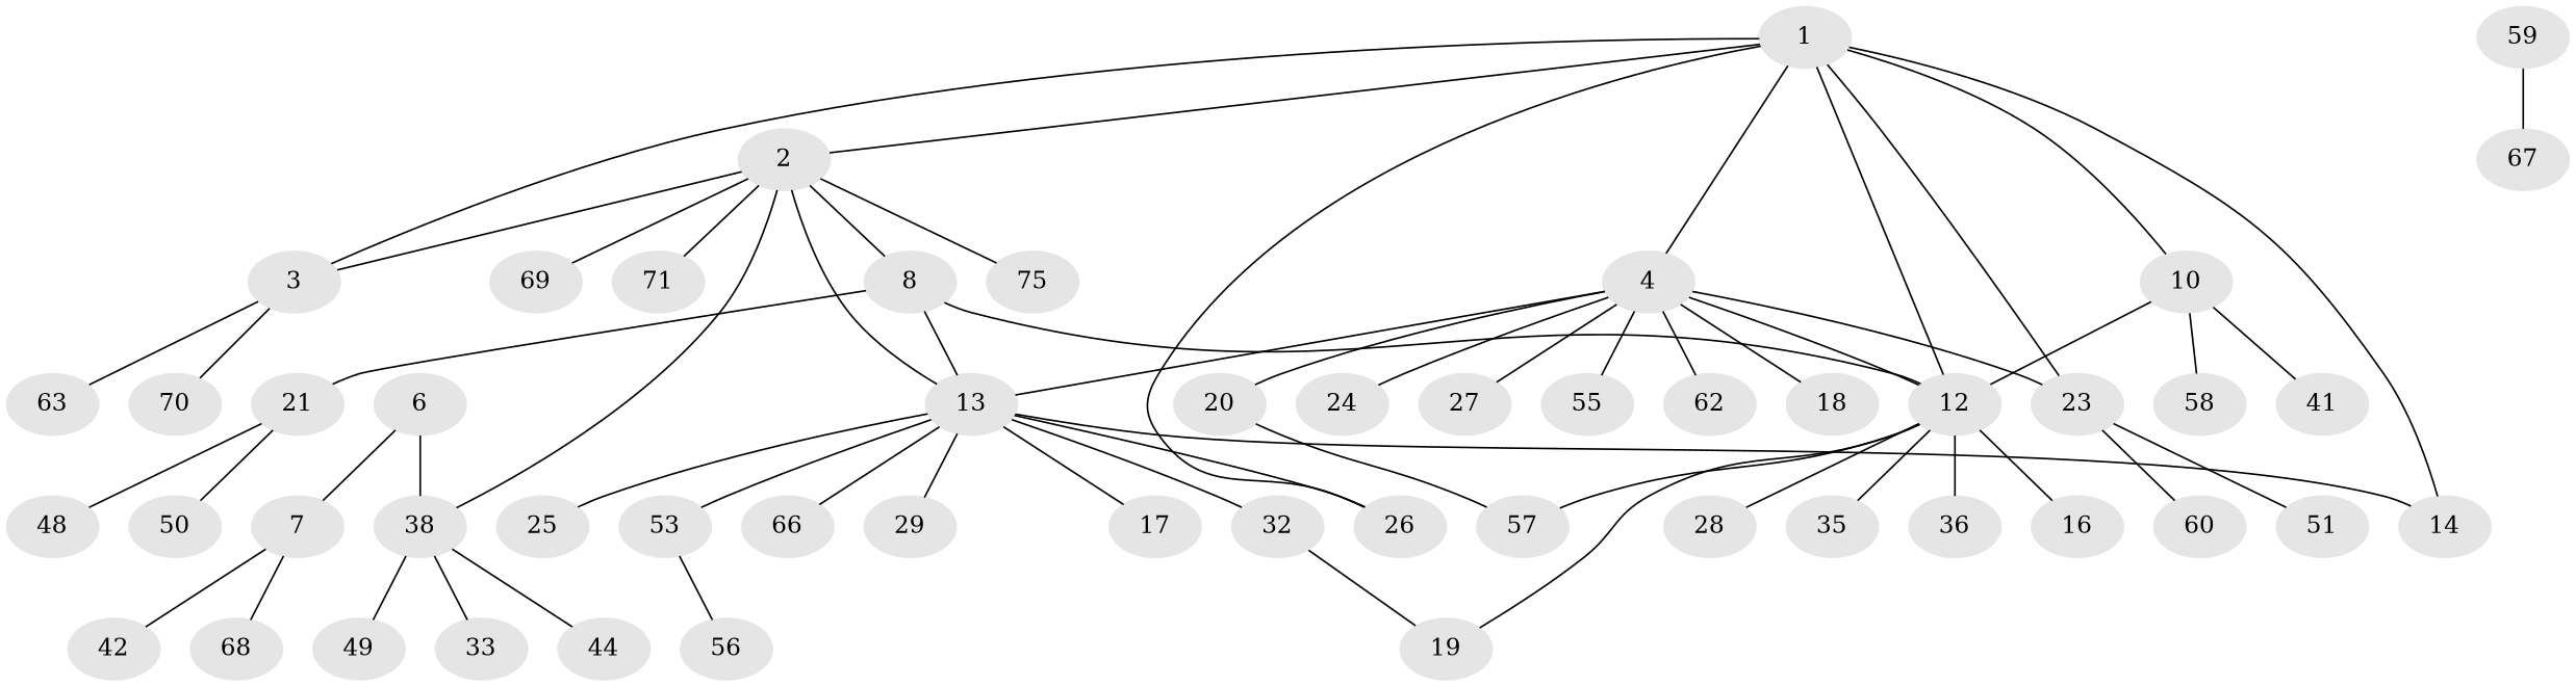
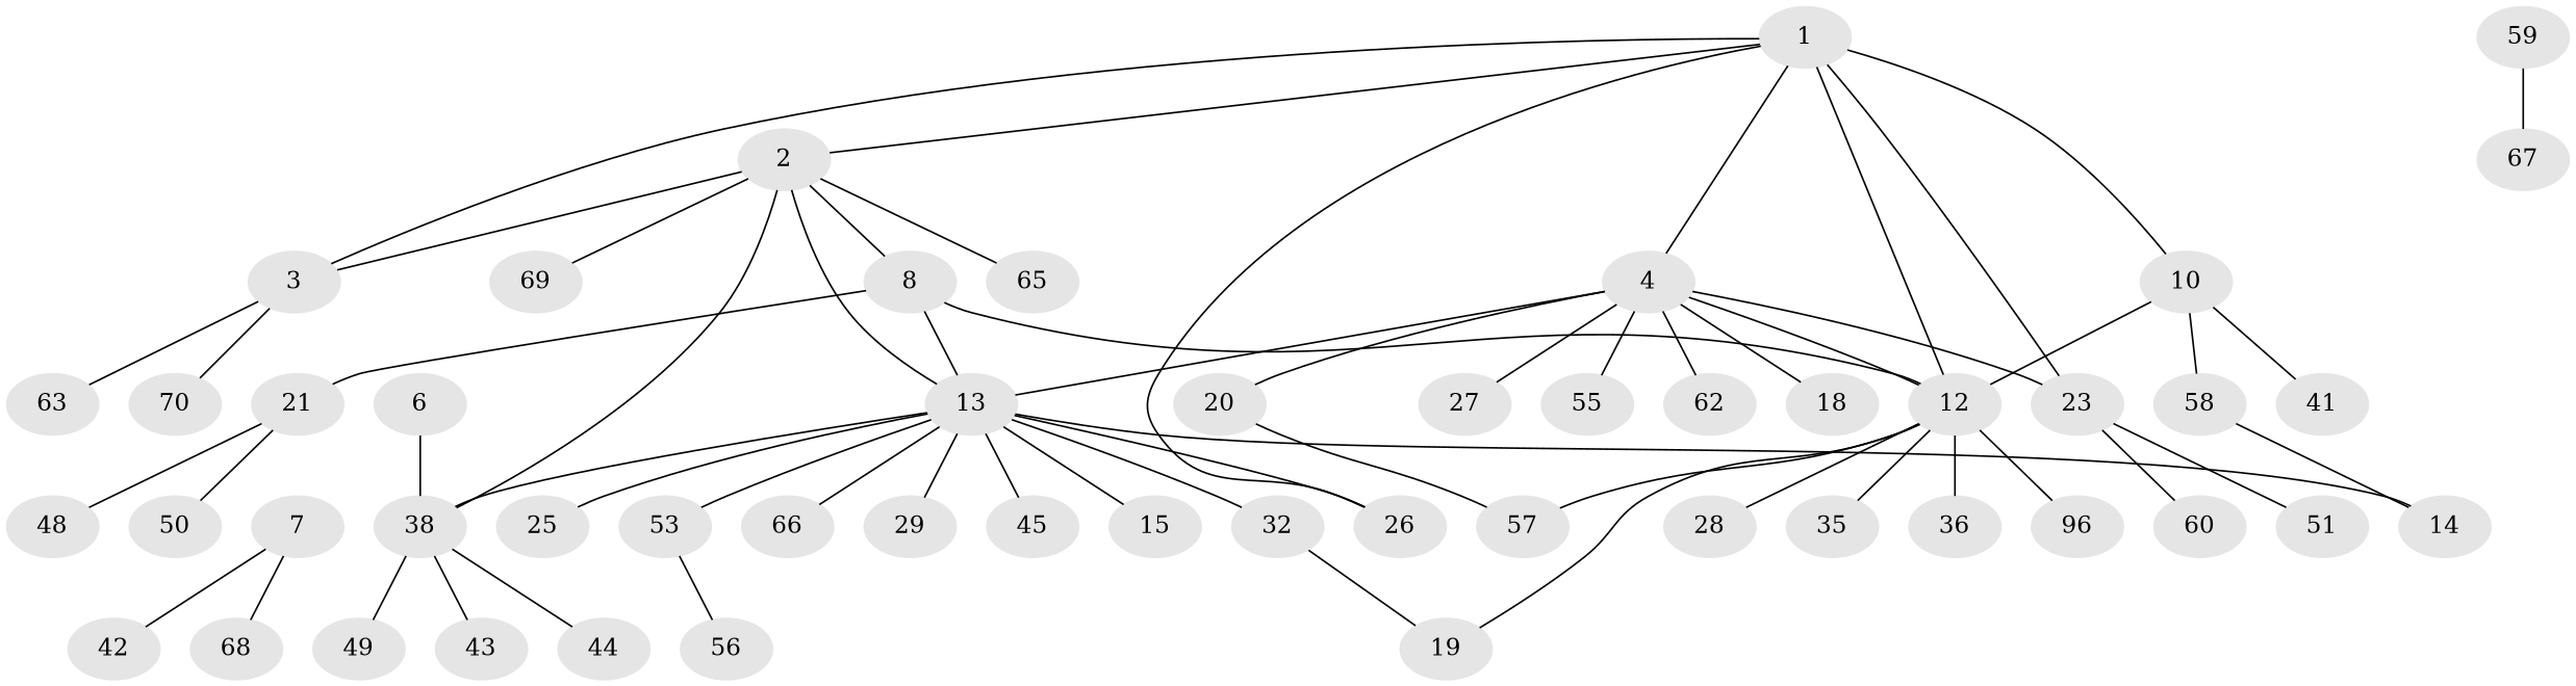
  graph {
    node [color=gray90 style=filled]
    1 [super="+11"]
    2 [super="+47"]
    3
    4 [super="+5"]
    10 [super="+72"]
    12 [super="+37"]
    14
    23 [super="+30"]
    26 [super="+34"]
    8 [super="+9"]
    13 [super="+15"]
    38 [super="+39"]
-   65 [label=75]
+   65
    69
-   71
    63
    70
    18
    20
-   24
    27
    55
    62
    41
    58
-   16 [super="+33"]
+   16 [super="+33" label=96]
    19 [super="+22"]
    28 [super="+46"]
    35
    36 [super="+64"]
    57
    51
    60
    21 [super="+31"]
-   17
+   17 [label=15]
    25
    29
    32
+   45
    53
    66
-   43 [label=33]
+   43
    44
    49
    6 [super="+61"]
    7 [super="+54"]
    42
    68
    48 [super="+52"]
    50
    59
    67
    56
    1 -- 2
    1 -- 3
    1 -- 4
    1 -- 10
    1 -- 12
-   1 -- 14
+   58 -- 14
    1 -- 23
    1 -- 26
    2 -- 3
    2 -- 8
    2 -- 13
    2 -- 38
    2 -- 65
    2 -- 69
-   2 -- 71
    3 -- 63
    3 -- 70
    4 -- 12
    4 -- 23
    4 -- 13
    4 -- 18
    4 -- 20
-   4 -- 24
    4 -- 27
    4 -- 55
    4 -- 62
    10 -- 12
    10 -- 41
    10 -- 58
    12 -- 16
    12 -- 19
    12 -- 28
    12 -- 35
    12 -- 36
    12 -- 57
    23 -- 51
    23 -- 60
    8 -- 12
    8 -- 13
    8 -- 21
    13 -- 14 [weight=2]
    13 -- 26
+   13 -- 38
    13 -- 17
    13 -- 25
    13 -- 29
    13 -- 32
+   13 -- 45
    13 -- 53
    13 -- 66
    38 -- 43
    38 -- 44
    38 -- 49
    20 -- 57
    21 -- 48
    21 -- 50
    32 -- 19
    53 -- 56
    6 -- 38
-   6 -- 7
    7 -- 42
    7 -- 68
    59 -- 67
  }
